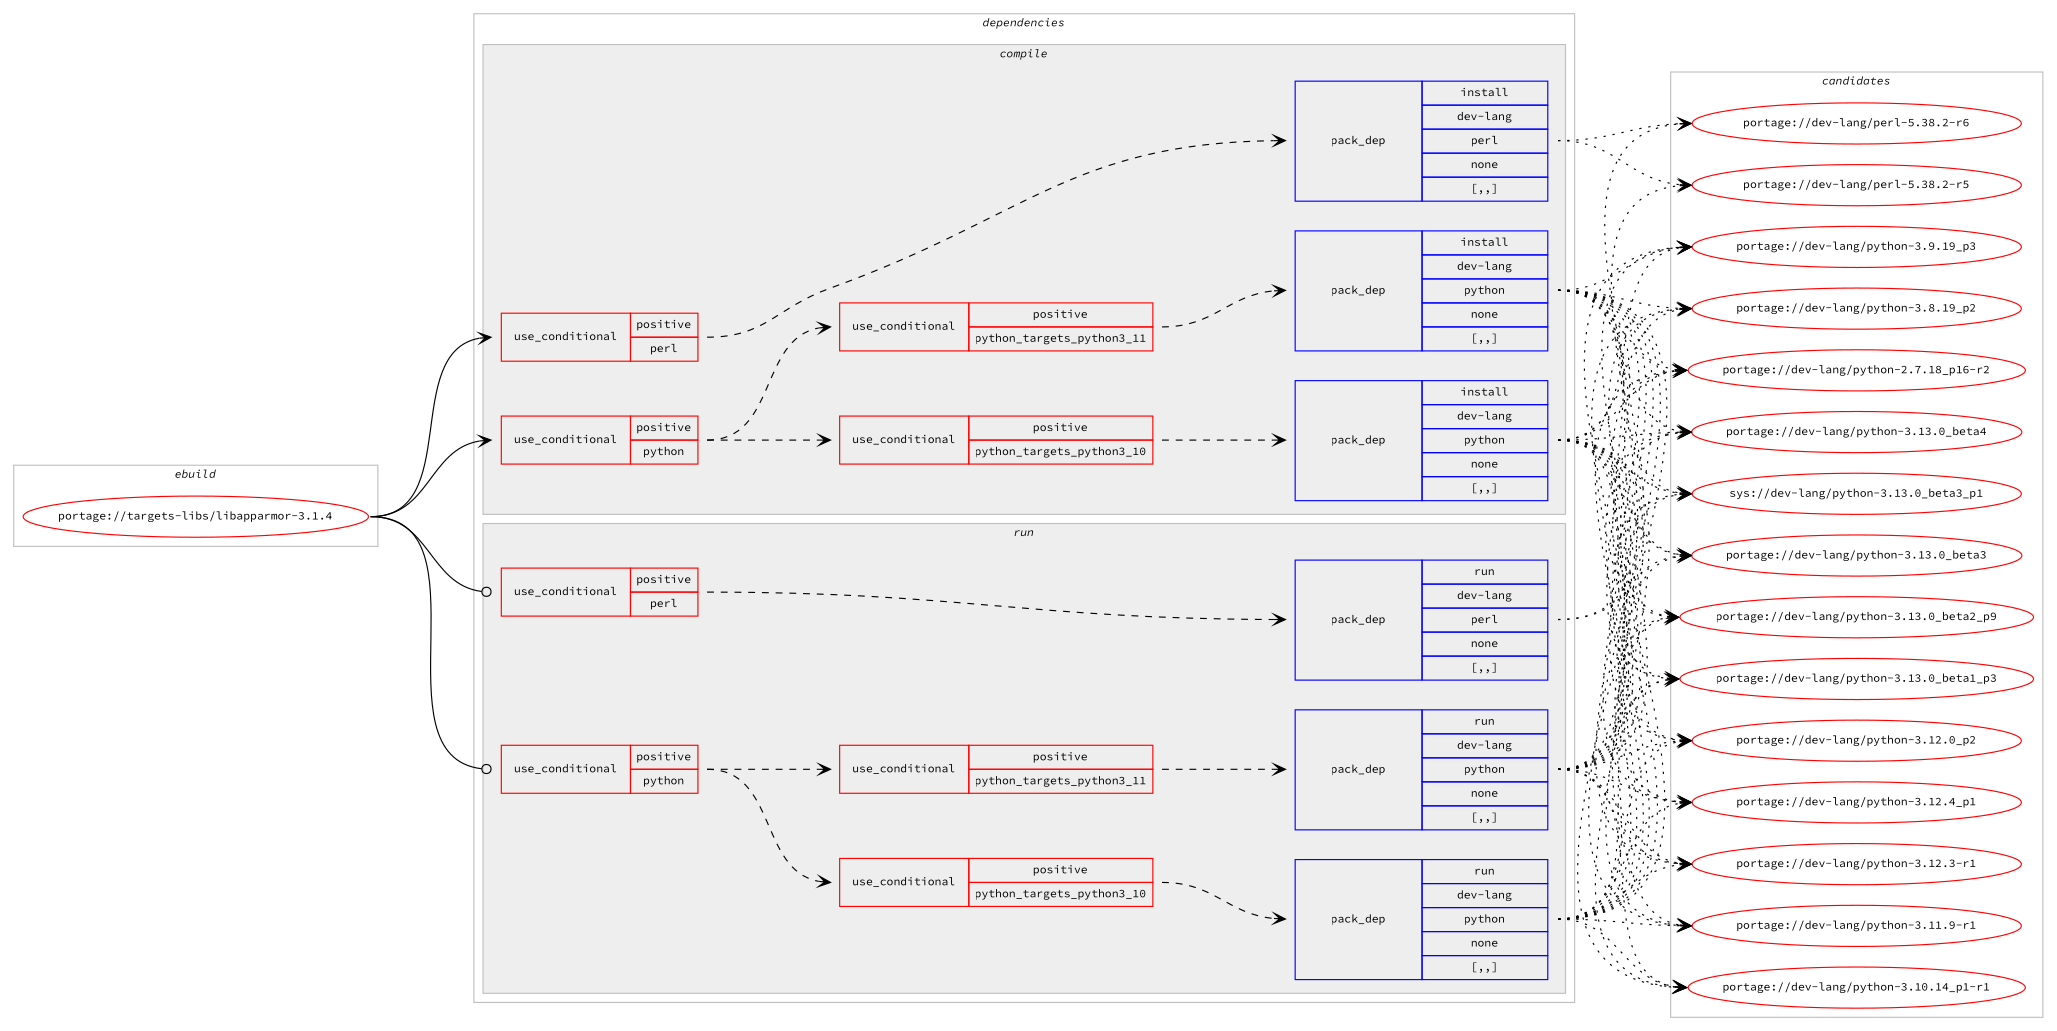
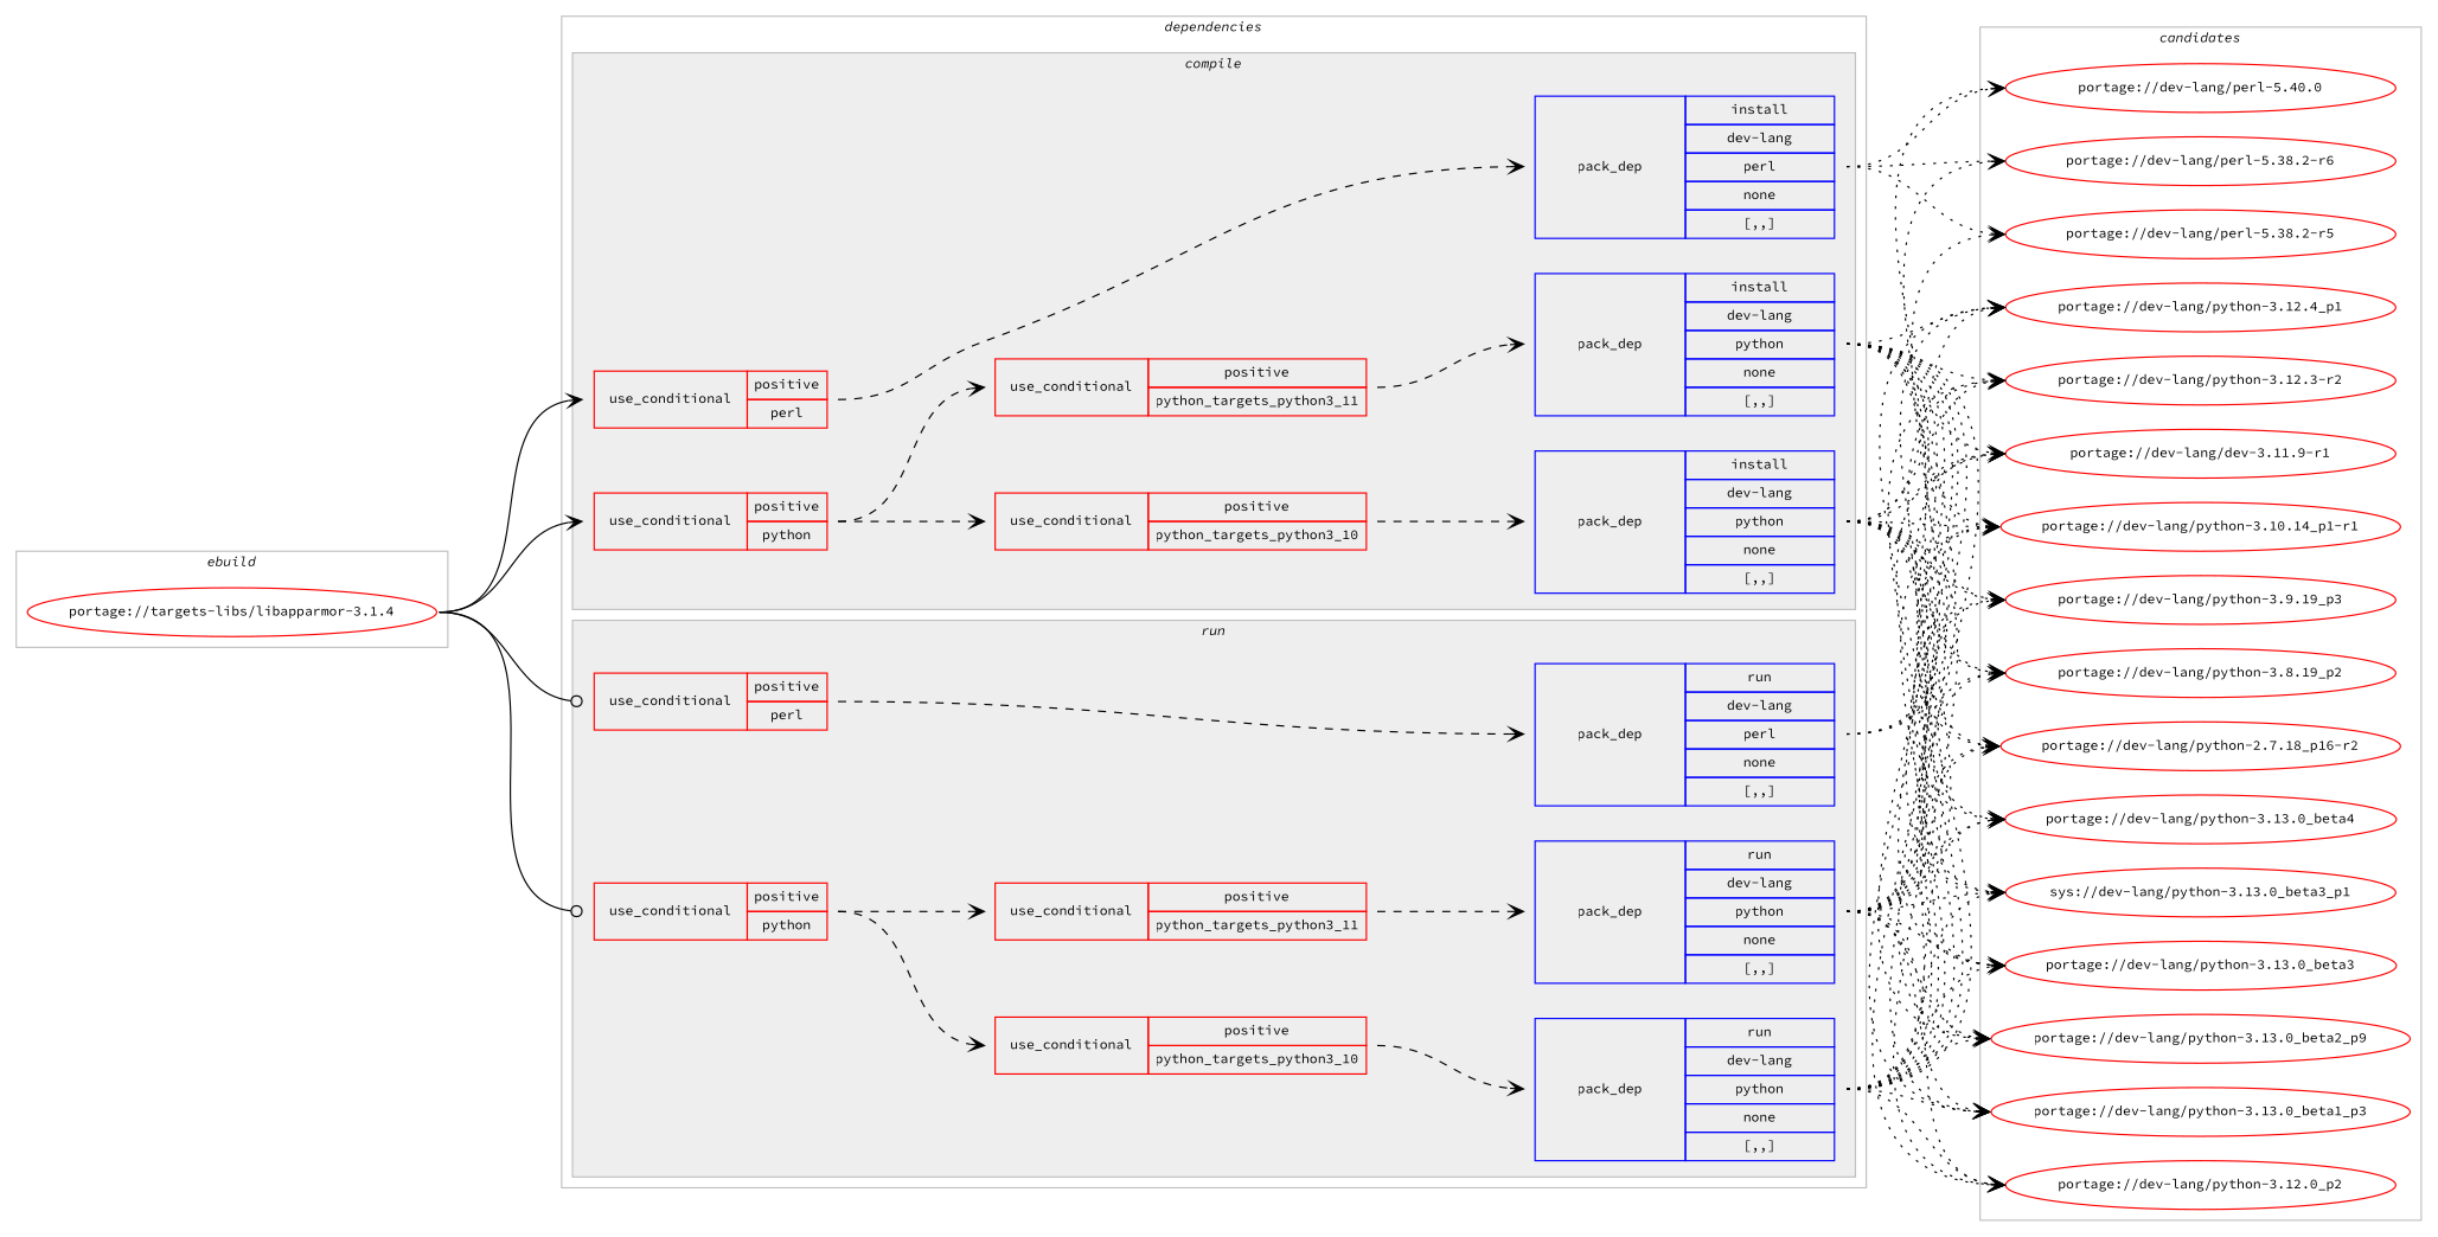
  digraph {
    compound=true
    concentrate=true
    fontname="Source Code Pro"
    fontsize=10
    newrank=true
    rankdir=LR
    ranksep=1.5
    node [color=red fontname="Source Code Pro" fontsize=10]
    edge [arrowhead=vee fontname="Source Code Pro" headport=w style=dotted tailport=e weight=100]
    n1 [label="portage://targets-libs/libapparmor-3.1.4" width=4]
    n2 [color=blue label=<<TABLE BORDER="0" CELLBORDER="1" CELLSPACING="0" CELLPADDING="4" WIDTH="220"><TR><TD ROWSPAN="6" CELLPADDING="30">pack_dep</TD></TR><TR><TD WIDTH="110">install</TD></TR><TR><TD>dev-lang</TD></TR><TR><TD>perl</TD></TR><TR><TD>none</TD></TR><TR><TD>[,,]</TD></TR></TABLE>> shape=none]
    n3 [label=<<TABLE BORDER="0" CELLBORDER="1" CELLSPACING="0" CELLPADDING="4"><TR><TD ROWSPAN="3" CELLPADDING="10">use_conditional</TD></TR><TR><TD>positive</TD></TR><TR><TD>perl</TD></TR></TABLE>> shape=none]
    n4 [color=blue label=<<TABLE BORDER="0" CELLBORDER="1" CELLSPACING="0" CELLPADDING="4" WIDTH="220"><TR><TD ROWSPAN="6" CELLPADDING="30">pack_dep</TD></TR><TR><TD WIDTH="110">install</TD></TR><TR><TD>dev-lang</TD></TR><TR><TD>python</TD></TR><TR><TD>none</TD></TR><TR><TD>[,,]</TD></TR></TABLE>> shape=none]
    n5 [label=<<TABLE BORDER="0" CELLBORDER="1" CELLSPACING="0" CELLPADDING="4"><TR><TD ROWSPAN="3" CELLPADDING="10">use_conditional</TD></TR><TR><TD>positive</TD></TR><TR><TD>python_targets_python3_10</TD></TR></TABLE>> shape=none]
    n6 [color=blue label=<<TABLE BORDER="0" CELLBORDER="1" CELLSPACING="0" CELLPADDING="4" WIDTH="220"><TR><TD ROWSPAN="6" CELLPADDING="30">pack_dep</TD></TR><TR><TD WIDTH="110">install</TD></TR><TR><TD>dev-lang</TD></TR><TR><TD>python</TD></TR><TR><TD>none</TD></TR><TR><TD>[,,]</TD></TR></TABLE>> shape=none]
    n7 [label=<<TABLE BORDER="0" CELLBORDER="1" CELLSPACING="0" CELLPADDING="4"><TR><TD ROWSPAN="3" CELLPADDING="10">use_conditional</TD></TR><TR><TD>positive</TD></TR><TR><TD>python_targets_python3_11</TD></TR></TABLE>> shape=none]
    n8 [label=<<TABLE BORDER="0" CELLBORDER="1" CELLSPACING="0" CELLPADDING="4"><TR><TD ROWSPAN="3" CELLPADDING="10">use_conditional</TD></TR><TR><TD>positive</TD></TR><TR><TD>python</TD></TR></TABLE>> shape=none]
    n9 [color=blue label=<<TABLE BORDER="0" CELLBORDER="1" CELLSPACING="0" CELLPADDING="4" WIDTH="220"><TR><TD ROWSPAN="6" CELLPADDING="30">pack_dep</TD></TR><TR><TD WIDTH="110">run</TD></TR><TR><TD>dev-lang</TD></TR><TR><TD>perl</TD></TR><TR><TD>none</TD></TR><TR><TD>[,,]</TD></TR></TABLE>> shape=none]
    n10 [label=<<TABLE BORDER="0" CELLBORDER="1" CELLSPACING="0" CELLPADDING="4"><TR><TD ROWSPAN="3" CELLPADDING="10">use_conditional</TD></TR><TR><TD>positive</TD></TR><TR><TD>perl</TD></TR></TABLE>> shape=none]
    n11 [color=blue label=<<TABLE BORDER="0" CELLBORDER="1" CELLSPACING="0" CELLPADDING="4" WIDTH="220"><TR><TD ROWSPAN="6" CELLPADDING="30">pack_dep</TD></TR><TR><TD WIDTH="110">run</TD></TR><TR><TD>dev-lang</TD></TR><TR><TD>python</TD></TR><TR><TD>none</TD></TR><TR><TD>[,,]</TD></TR></TABLE>> shape=none]
    n12 [label=<<TABLE BORDER="0" CELLBORDER="1" CELLSPACING="0" CELLPADDING="4"><TR><TD ROWSPAN="3" CELLPADDING="10">use_conditional</TD></TR><TR><TD>positive</TD></TR><TR><TD>python_targets_python3_10</TD></TR></TABLE>> shape=none]
    n13 [color=blue label=<<TABLE BORDER="0" CELLBORDER="1" CELLSPACING="0" CELLPADDING="4" WIDTH="220"><TR><TD ROWSPAN="6" CELLPADDING="30">pack_dep</TD></TR><TR><TD WIDTH="110">run</TD></TR><TR><TD>dev-lang</TD></TR><TR><TD>python</TD></TR><TR><TD>none</TD></TR><TR><TD>[,,]</TD></TR></TABLE>> shape=none]
    n14 [label=<<TABLE BORDER="0" CELLBORDER="1" CELLSPACING="0" CELLPADDING="4"><TR><TD ROWSPAN="3" CELLPADDING="10">use_conditional</TD></TR><TR><TD>positive</TD></TR><TR><TD>python_targets_python3_11</TD></TR></TABLE>> shape=none]
    n15 [label=<<TABLE BORDER="0" CELLBORDER="1" CELLSPACING="0" CELLPADDING="4"><TR><TD ROWSPAN="3" CELLPADDING="10">use_conditional</TD></TR><TR><TD>positive</TD></TR><TR><TD>python</TD></TR></TABLE>> shape=none]
+   n16 [label="portage://dev-lang/perl-5.40.0" width=4]
    n17 [label="portage://dev-lang/perl-5.38.2-r6" width=4]
    n18 [label="portage://dev-lang/perl-5.38.2-r5" width=4]
    n19 [label="portage://dev-lang/python-3.13.0_beta4" width=4]
    n20 [label="sys://dev-lang/python-3.13.0_beta3_p1" width=4]
    n21 [label="portage://dev-lang/python-3.13.0_beta3" width=4]
    n22 [label="portage://dev-lang/python-3.13.0_beta2_p9" width=4]
    n23 [label="portage://dev-lang/python-3.13.0_beta1_p3" width=4]
    n24 [label="portage://dev-lang/python-3.12.0_p2" width=4]
    n25 [label="portage://dev-lang/python-3.12.4_p1" width=4]
-   n26 [label="portage://dev-lang/python-3.12.3-r1" width=4]
-   n27 [label="portage://dev-lang/python-3.11.9-r1" width=4]
+   n26 [label="portage://dev-lang/python-3.12.3-r2" width=4]
+   n27 [label="portage://dev-lang/dev-3.11.9-r1" width=4]
    n28 [label="portage://dev-lang/python-3.10.14_p1-r1" width=4]
    n29 [label="portage://dev-lang/python-3.9.19_p3" width=4]
    n30 [label="portage://dev-lang/python-3.8.19_p2" width=4]
    n31 [label="portage://dev-lang/python-2.7.18_p16-r2" width=4]
    subgraph cluster_1 {
      color=gray
      label=<<i>ebuild</i>>
      n1
    }
    subgraph cluster_2 {
      color=gray
      label=<<i>dependencies</i>>
      subgraph cluster_3 {
        color=gray
        fillcolor="#eeeeee"
        label=<<i>compile</i>>
        style=filled
        subgraph sub_4 {
          color=gray
          fillcolor="#eeeeee"
          label=<<i>compile</i>>
          style=filled
          n3
          subgraph sub_5 {
            color=gray
            fillcolor="#eeeeee"
            label=<<i>compile</i>>
            style=filled
            n2
          }
        }
        subgraph sub_6 {
          color=gray
          fillcolor="#eeeeee"
          label=<<i>compile</i>>
          style=filled
          n8
          subgraph sub_7 {
            color=gray
            fillcolor="#eeeeee"
            label=<<i>compile</i>>
            style=filled
            n5
            subgraph sub_8 {
              color=gray
              fillcolor="#eeeeee"
              label=<<i>compile</i>>
              style=filled
              n4
            }
          }
          subgraph sub_9 {
            color=gray
            fillcolor="#eeeeee"
            label=<<i>compile</i>>
            style=filled
            n7
            subgraph sub_10 {
              color=gray
              fillcolor="#eeeeee"
              label=<<i>compile</i>>
              style=filled
              n6
            }
          }
        }
      }
      subgraph cluster_11 {
        color=gray
        fillcolor="#eeeeee"
        label=<<i>compile and run</i>>
        style=filled
      }
      subgraph cluster_12 {
        color=gray
        fillcolor="#eeeeee"
        label=<<i>run</i>>
        style=filled
        subgraph sub_13 {
          color=gray
          fillcolor="#eeeeee"
          label=<<i>run</i>>
          style=filled
          n10
          subgraph sub_14 {
            color=gray
            fillcolor="#eeeeee"
            label=<<i>run</i>>
            style=filled
            n9
          }
        }
        subgraph sub_15 {
          color=gray
          fillcolor="#eeeeee"
          label=<<i>run</i>>
          style=filled
          n15
          subgraph sub_16 {
            color=gray
            fillcolor="#eeeeee"
            label=<<i>run</i>>
            style=filled
            n12
            subgraph sub_17 {
              color=gray
              fillcolor="#eeeeee"
              label=<<i>run</i>>
              style=filled
              n11
            }
          }
          subgraph sub_18 {
            color=gray
            fillcolor="#eeeeee"
            label=<<i>run</i>>
            style=filled
            n14
            subgraph sub_19 {
              color=gray
              fillcolor="#eeeeee"
              label=<<i>run</i>>
              style=filled
              n13
            }
          }
        }
      }
    }
    subgraph cluster_20 {
      color=gray
      label=<<i>candidates</i>>
      rank=same
      subgraph sub_21 {
        color=black
        label=<<i>candidates</i>>
        nodesep=1
        rank=same
+       n16
        n17
        n18
      }
      subgraph sub_22 {
        color=black
        label=<<i>candidates</i>>
        nodesep=1
        rank=same
        n19
        n20
        n21
        n22
        n23
        n24
        n25
        n26
        n27
        n28
        n29
        n30
        n31
      }
      subgraph sub_23 {
        color=black
        label=<<i>candidates</i>>
        nodesep=1
        rank=same
        n19
        n20
        n21
        n22
        n23
        n24
        n25
        n26
        n27
        n28
        n29
        n30
        n31
      }
      subgraph sub_24 {
        color=black
        label=<<i>candidates</i>>
        nodesep=1
        rank=same
+       n16
        n17
        n18
      }
      subgraph sub_25 {
        color=black
        label=<<i>candidates</i>>
        nodesep=1
        rank=same
        n19
        n20
        n21
        n22
        n23
        n24
        n25
        n26
        n27
        n28
        n29
        n30
        n31
      }
      subgraph sub_26 {
        color=black
        label=<<i>candidates</i>>
        nodesep=1
        rank=same
        n19
        n20
        n21
        n22
        n23
        n24
        n25
        n26
        n27
        n28
        n29
        n30
        n31
      }
    }
    n1 -> n3 [style=solid weight=20]
    n1 -> n8 [style=solid weight=20]
    n1 -> n10 [arrowhead=odot style=solid weight=20]
    n1 -> n15 [arrowhead=odot style=solid weight=20]
+   n2 -> n16
    n2 -> n17
    n2 -> n18
    n3 -> n2 [style=dashed weight=20]
    n4 -> n19
    n4 -> n20
    n4 -> n21
    n4 -> n22
    n4 -> n23
    n4 -> n24
    n4 -> n25
    n4 -> n26
    n4 -> n27
    n4 -> n28
    n4 -> n29
    n4 -> n30
    n4 -> n31
    n5 -> n4 [style=dashed weight=20]
    n6 -> n19
    n6 -> n20
    n6 -> n21
    n6 -> n22
    n6 -> n23
    n6 -> n24
    n6 -> n25
    n6 -> n26
    n6 -> n27
    n6 -> n28
    n6 -> n29
    n6 -> n30
    n6 -> n31
    n7 -> n6 [style=dashed weight=20]
    n8 -> n5 [style=dashed weight=20]
    n8 -> n7 [style=dashed weight=20]
+   n9 -> n16
    n9 -> n17
    n9 -> n18
    n10 -> n9 [style=dashed weight=20]
    n11 -> n19
    n11 -> n20
    n11 -> n21
    n11 -> n22
    n11 -> n23
    n11 -> n24
    n11 -> n25
    n11 -> n26
    n11 -> n27
    n11 -> n28
    n11 -> n29
    n11 -> n30
    n11 -> n31
    n12 -> n11 [style=dashed weight=20]
    n13 -> n19
    n13 -> n20
    n13 -> n21
    n13 -> n22
    n13 -> n23
    n13 -> n24
    n13 -> n25
    n13 -> n26
    n13 -> n27
    n13 -> n28
    n13 -> n29
    n13 -> n30
    n13 -> n31
    n14 -> n13 [style=dashed weight=20]
    n15 -> n12 [style=dashed weight=20]
    n15 -> n14 [style=dashed weight=20]
  }
